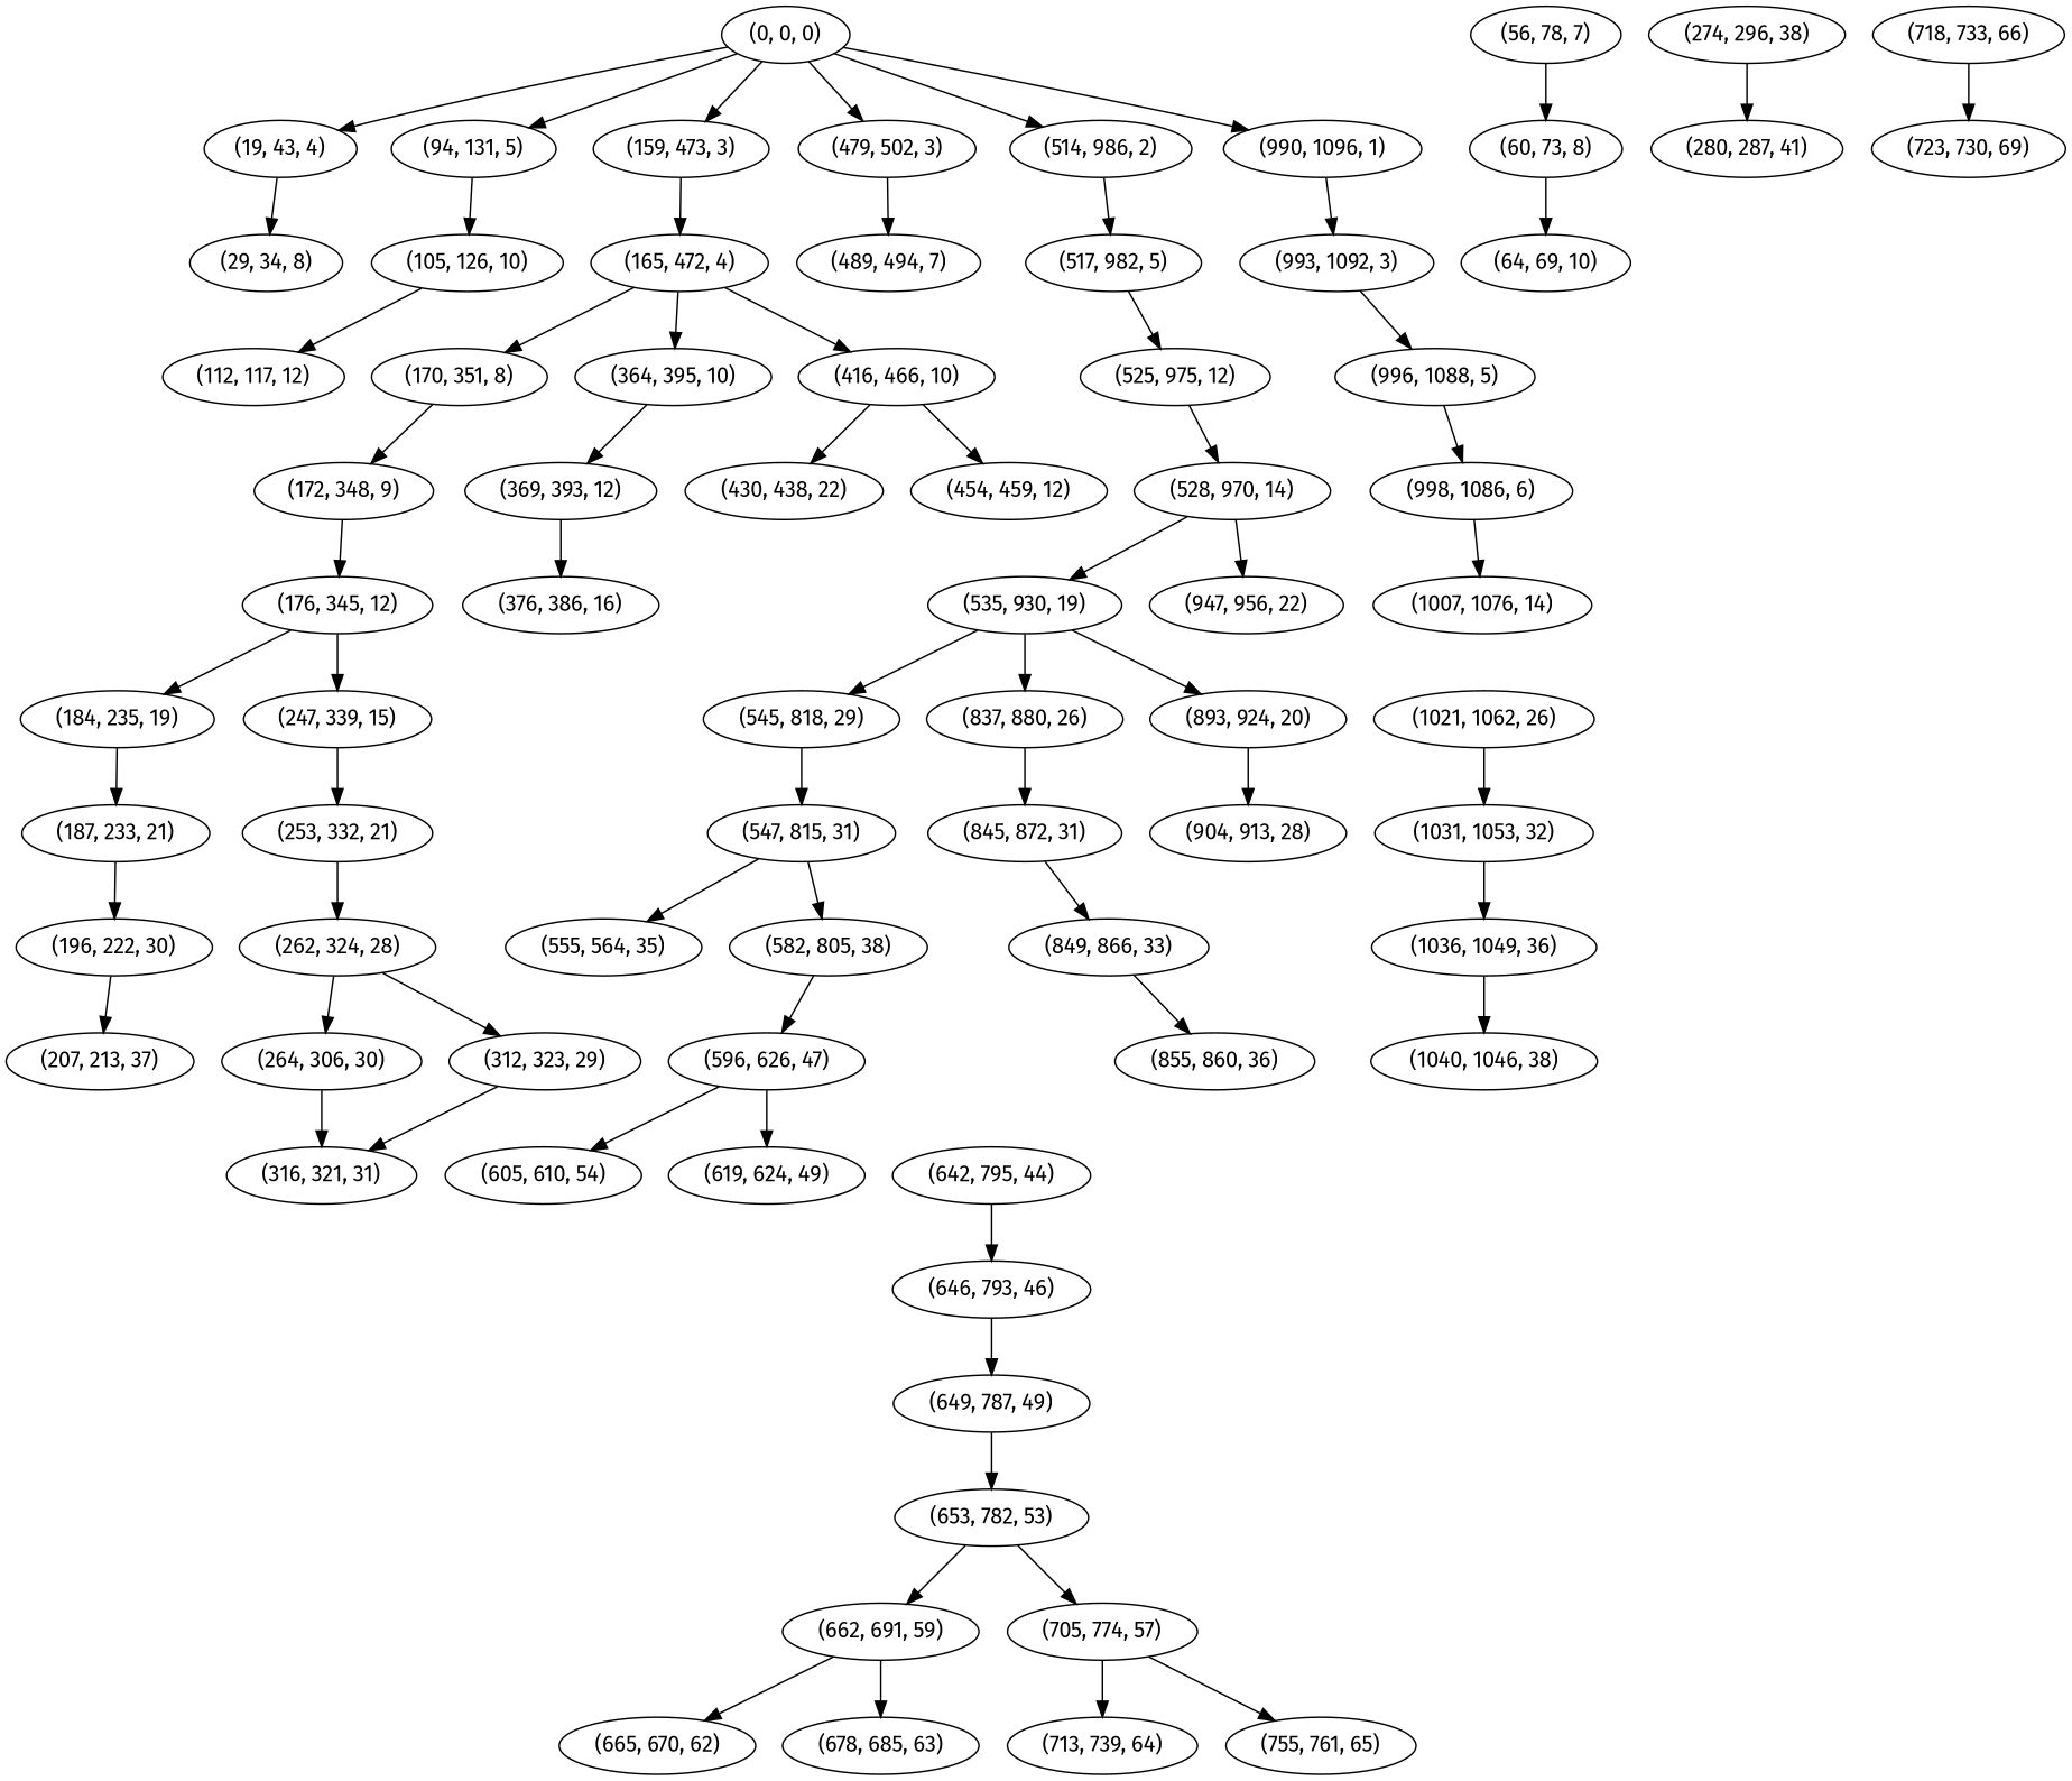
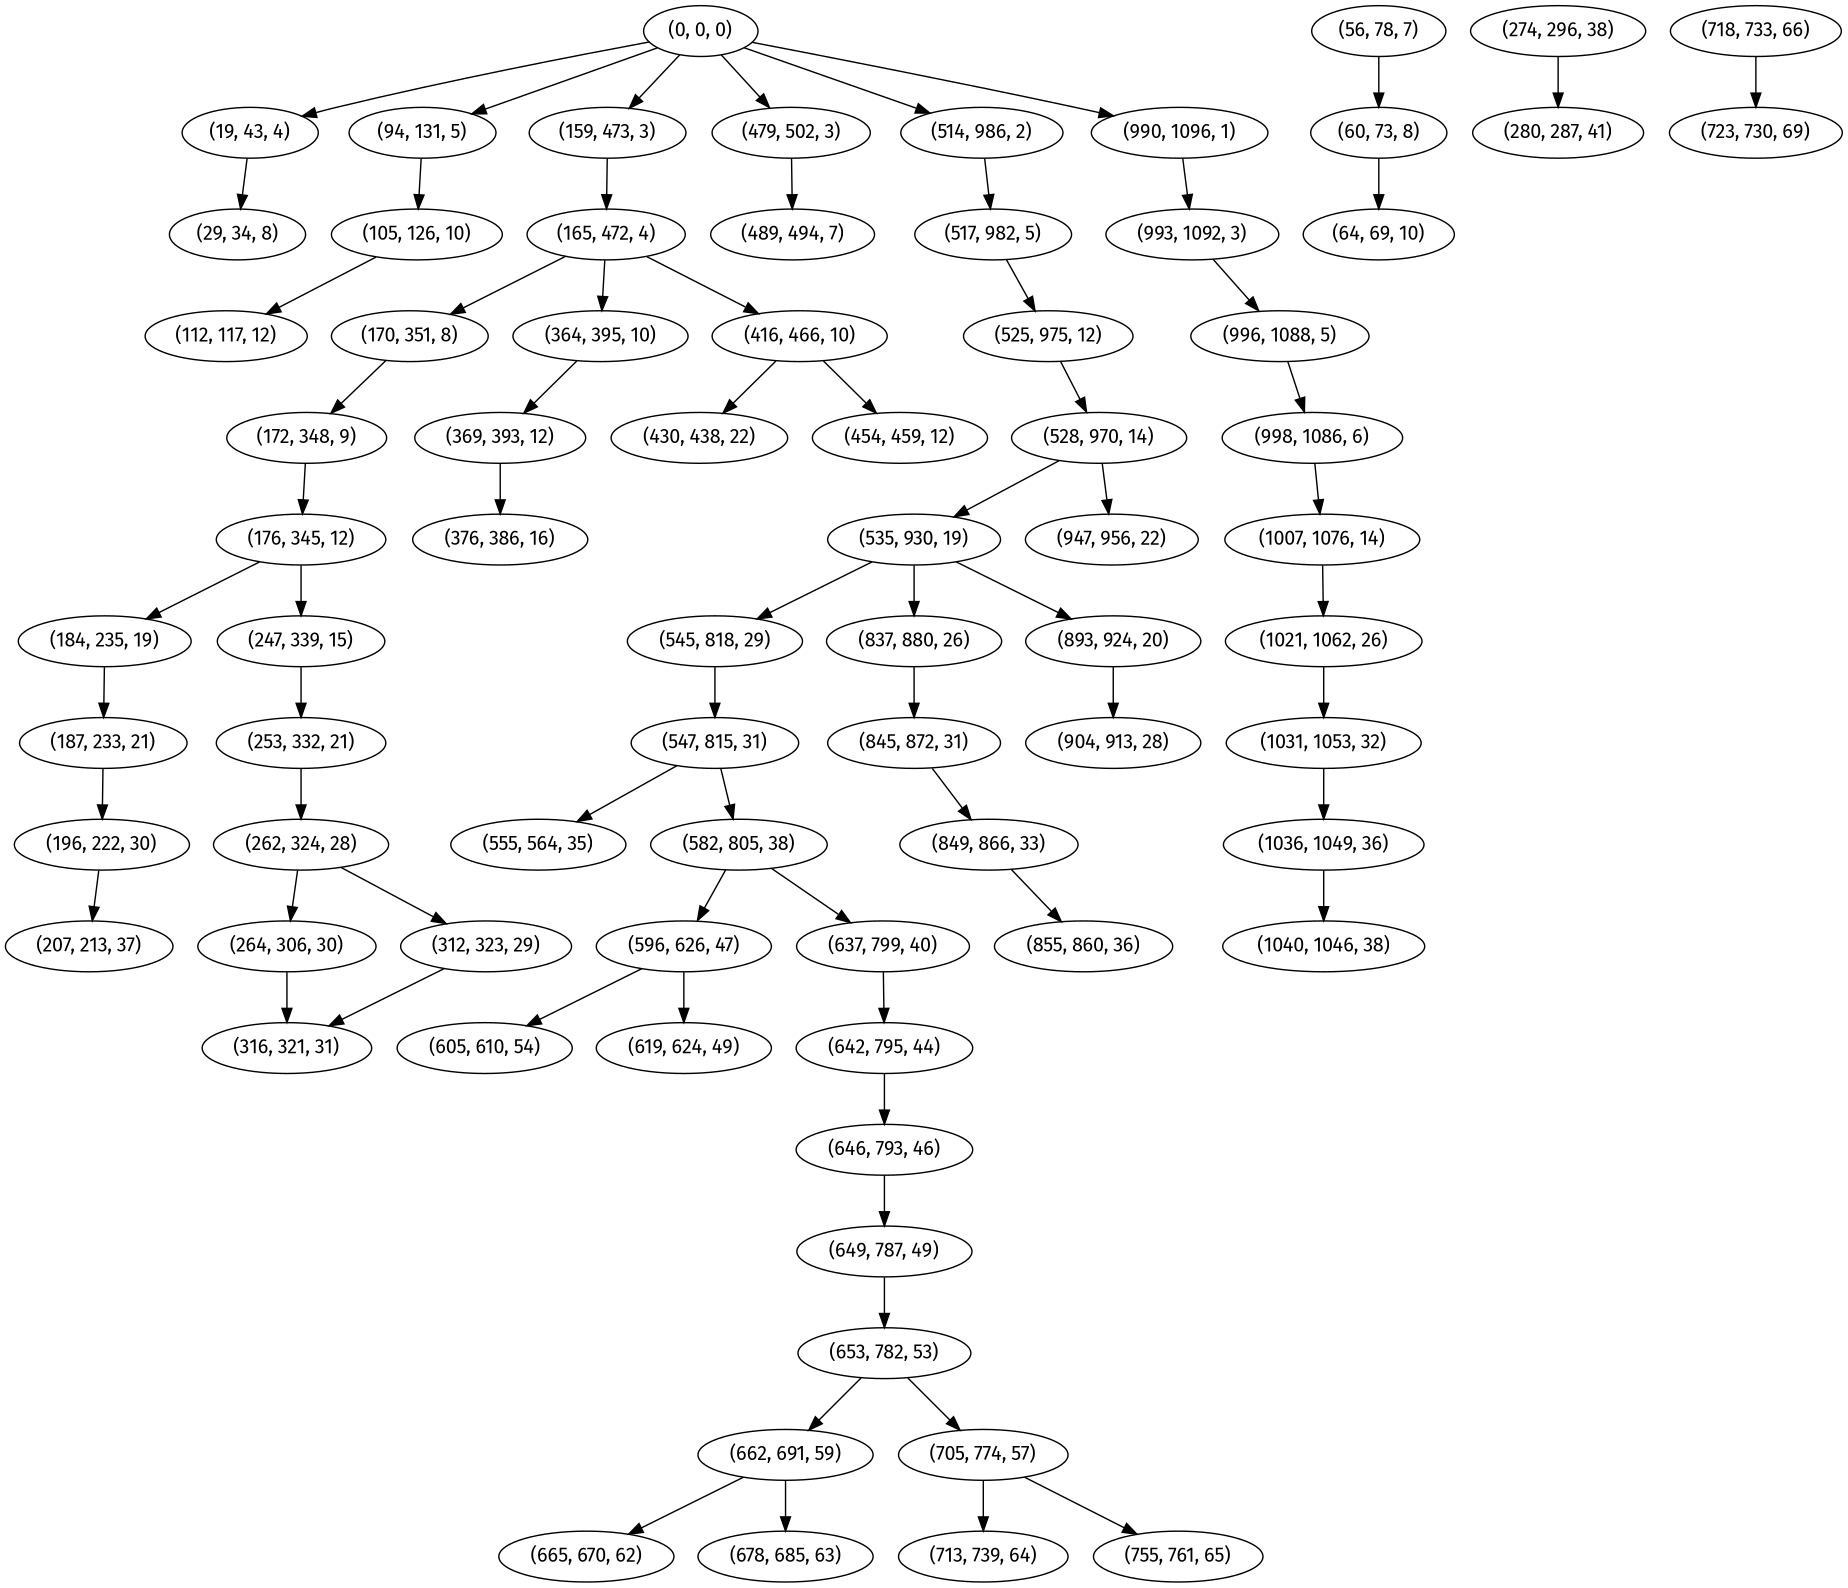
  digraph {
    fontname="Fira Sans"
    node [fontname="Fira Sans"]
    edge [fontname="Fira Sans"]
    "(0, 0, 0)"
    "(19, 43, 4)"
    "(94, 131, 5)"
    "(159, 473, 3)"
    "(479, 502, 3)"
    "(514, 986, 2)"
    "(990, 1096, 1)"
    "(29, 34, 8)"
    "(105, 126, 10)"
    "(165, 472, 4)"
    "(489, 494, 7)"
    "(517, 982, 5)"
    "(993, 1092, 3)"
    "(56, 78, 7)"
    "(60, 73, 8)"
    "(64, 69, 10)"
    "(112, 117, 12)"
    "(170, 351, 8)"
    "(364, 395, 10)"
    "(416, 466, 10)"
    "(172, 348, 9)"
    "(369, 393, 12)"
    "(430, 438, 22)"
    "(454, 459, 12)"
    "(176, 345, 12)"
    "(184, 235, 19)"
    "(247, 339, 15)"
    "(187, 233, 21)"
    "(253, 332, 21)"
    "(196, 222, 30)"
    "(207, 213, 37)"
    "(262, 324, 28)"
    "(264, 306, 30)"
    "(312, 323, 29)"
    "(316, 321, 31)"
    "(274, 296, 38)"
    "(280, 287, 41)"
    "(376, 386, 16)"
    "(525, 975, 12)"
    "(528, 970, 14)"
    "(535, 930, 19)"
    "(947, 956, 22)"
    "(545, 818, 29)"
    "(837, 880, 26)"
    "(893, 924, 20)"
    "(547, 815, 31)"
    "(845, 872, 31)"
    "(904, 913, 28)"
    "(555, 564, 35)"
    "(582, 805, 38)"
    "(596, 626, 47)"
+   "(637, 799, 40)"
    "(605, 610, 54)"
    "(619, 624, 49)"
    "(642, 795, 44)"
    "(646, 793, 46)"
    "(649, 787, 49)"
    "(653, 782, 53)"
    "(662, 691, 59)"
    "(705, 774, 57)"
    "(665, 670, 62)"
    "(678, 685, 63)"
    "(713, 739, 64)"
    "(755, 761, 65)"
    "(718, 733, 66)"
    "(723, 730, 69)"
    "(849, 866, 33)"
    "(855, 860, 36)"
    "(996, 1088, 5)"
    "(998, 1086, 6)"
    "(1007, 1076, 14)"
    "(1021, 1062, 26)"
    "(1031, 1053, 32)"
    "(1036, 1049, 36)"
    "(1040, 1046, 38)"
    "(0, 0, 0)" -> "(19, 43, 4)"
    "(0, 0, 0)" -> "(94, 131, 5)"
    "(0, 0, 0)" -> "(159, 473, 3)"
    "(0, 0, 0)" -> "(479, 502, 3)"
    "(0, 0, 0)" -> "(514, 986, 2)"
    "(0, 0, 0)" -> "(990, 1096, 1)"
    "(19, 43, 4)" -> "(29, 34, 8)"
    "(94, 131, 5)" -> "(105, 126, 10)"
    "(159, 473, 3)" -> "(165, 472, 4)"
    "(479, 502, 3)" -> "(489, 494, 7)"
    "(514, 986, 2)" -> "(517, 982, 5)"
    "(990, 1096, 1)" -> "(993, 1092, 3)"
    "(105, 126, 10)" -> "(112, 117, 12)"
    "(165, 472, 4)" -> "(170, 351, 8)"
    "(165, 472, 4)" -> "(364, 395, 10)"
    "(165, 472, 4)" -> "(416, 466, 10)"
    "(517, 982, 5)" -> "(525, 975, 12)"
    "(993, 1092, 3)" -> "(996, 1088, 5)"
    "(56, 78, 7)" -> "(60, 73, 8)"
    "(60, 73, 8)" -> "(64, 69, 10)"
    "(170, 351, 8)" -> "(172, 348, 9)"
    "(364, 395, 10)" -> "(369, 393, 12)"
    "(416, 466, 10)" -> "(430, 438, 22)"
    "(416, 466, 10)" -> "(454, 459, 12)"
    "(172, 348, 9)" -> "(176, 345, 12)"
    "(369, 393, 12)" -> "(376, 386, 16)"
    "(176, 345, 12)" -> "(184, 235, 19)"
    "(176, 345, 12)" -> "(247, 339, 15)"
    "(184, 235, 19)" -> "(187, 233, 21)"
    "(247, 339, 15)" -> "(253, 332, 21)"
    "(187, 233, 21)" -> "(196, 222, 30)"
    "(253, 332, 21)" -> "(262, 324, 28)"
    "(196, 222, 30)" -> "(207, 213, 37)"
    "(262, 324, 28)" -> "(264, 306, 30)"
    "(262, 324, 28)" -> "(312, 323, 29)"
    "(264, 306, 30)" -> "(316, 321, 31)"
    "(312, 323, 29)" -> "(316, 321, 31)"
    "(274, 296, 38)" -> "(280, 287, 41)"
    "(525, 975, 12)" -> "(528, 970, 14)"
    "(528, 970, 14)" -> "(535, 930, 19)"
    "(528, 970, 14)" -> "(947, 956, 22)"
    "(535, 930, 19)" -> "(545, 818, 29)"
    "(535, 930, 19)" -> "(837, 880, 26)"
    "(535, 930, 19)" -> "(893, 924, 20)"
    "(545, 818, 29)" -> "(547, 815, 31)"
    "(837, 880, 26)" -> "(845, 872, 31)"
    "(893, 924, 20)" -> "(904, 913, 28)"
    "(547, 815, 31)" -> "(555, 564, 35)"
    "(547, 815, 31)" -> "(582, 805, 38)"
    "(845, 872, 31)" -> "(849, 866, 33)"
    "(582, 805, 38)" -> "(596, 626, 47)"
+   "(582, 805, 38)" -> "(637, 799, 40)"
    "(596, 626, 47)" -> "(605, 610, 54)"
    "(596, 626, 47)" -> "(619, 624, 49)"
+   "(637, 799, 40)" -> "(642, 795, 44)"
    "(642, 795, 44)" -> "(646, 793, 46)"
    "(646, 793, 46)" -> "(649, 787, 49)"
    "(649, 787, 49)" -> "(653, 782, 53)"
    "(653, 782, 53)" -> "(662, 691, 59)"
    "(653, 782, 53)" -> "(705, 774, 57)"
    "(662, 691, 59)" -> "(665, 670, 62)"
    "(662, 691, 59)" -> "(678, 685, 63)"
    "(705, 774, 57)" -> "(713, 739, 64)"
    "(705, 774, 57)" -> "(755, 761, 65)"
    "(718, 733, 66)" -> "(723, 730, 69)"
    "(849, 866, 33)" -> "(855, 860, 36)"
    "(996, 1088, 5)" -> "(998, 1086, 6)"
    "(998, 1086, 6)" -> "(1007, 1076, 14)"
+   "(1007, 1076, 14)" -> "(1021, 1062, 26)"
    "(1021, 1062, 26)" -> "(1031, 1053, 32)"
    "(1031, 1053, 32)" -> "(1036, 1049, 36)"
    "(1036, 1049, 36)" -> "(1040, 1046, 38)"
  }
